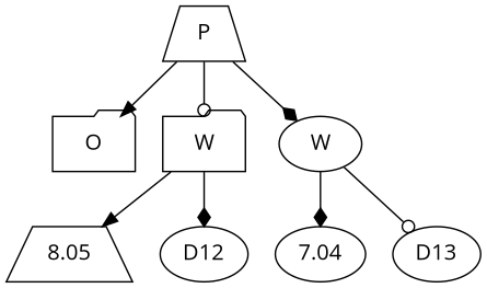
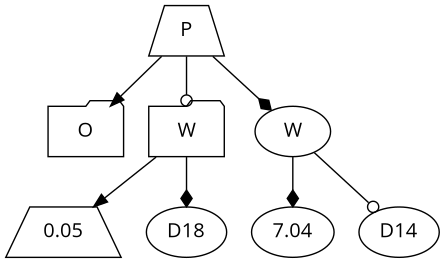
  digraph {
    fontname="Open Sans"
    node [fontname="Open Sans" shape=ellipse]
    edge [arrowhead=diamond fontname="Open Sans"]
    n1 [label=O shape=folder]
    n2 [label=P shape=trapezium]
    n3 [label=W shape=folder]
    n4 [label=W]
-   n5 [label=8.05 shape=trapezium]
-   n6 [label=D12]
+   n5 [label=0.05 shape=trapezium]
+   n6 [label=D18]
    n7 [label=7.04]
-   n8 [label=D13]
+   n8 [label=D14]
    n2 -> n1 [arrowhead=normal]
    n2 -> n3 [arrowhead=odot]
    n2 -> n4
    n3 -> n5 [arrowhead=normal]
    n3 -> n6
    n4 -> n7
    n4 -> n8 [arrowhead=odot]
  }
